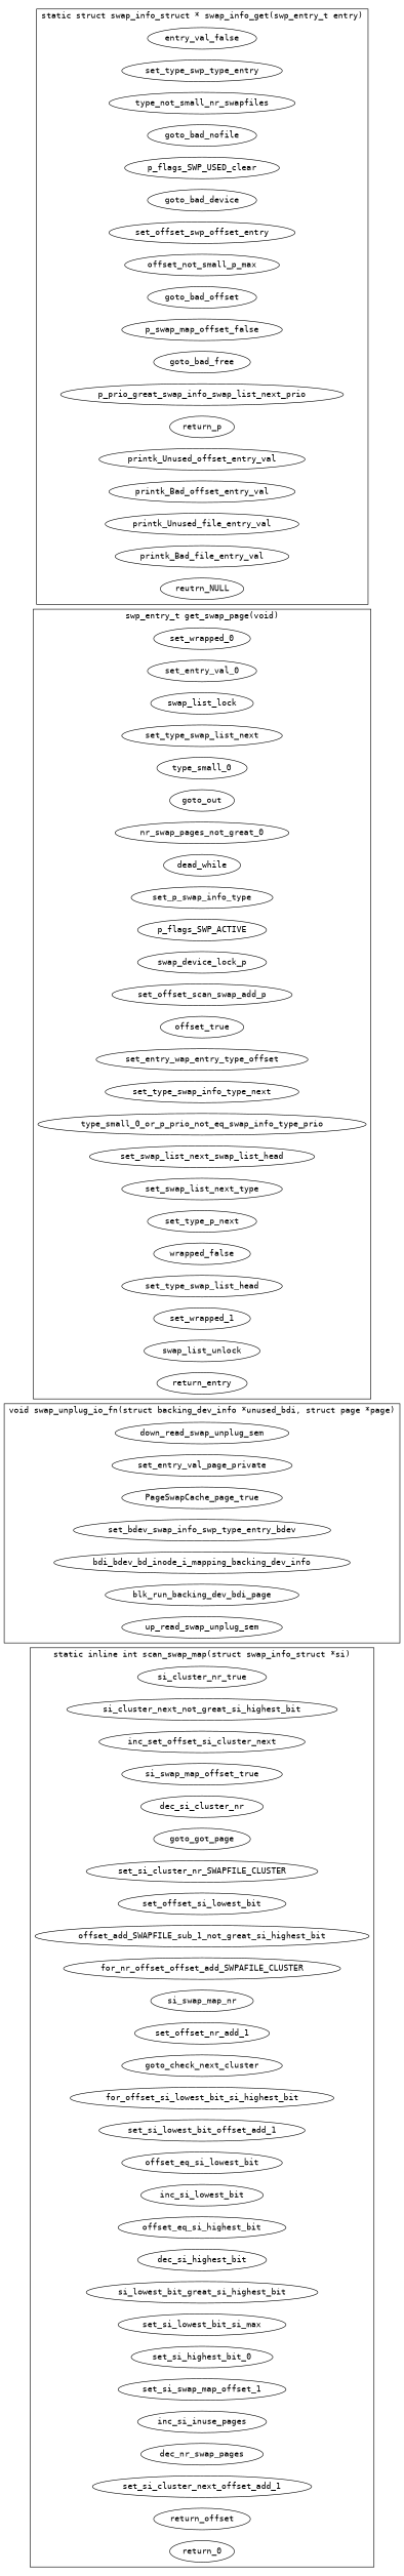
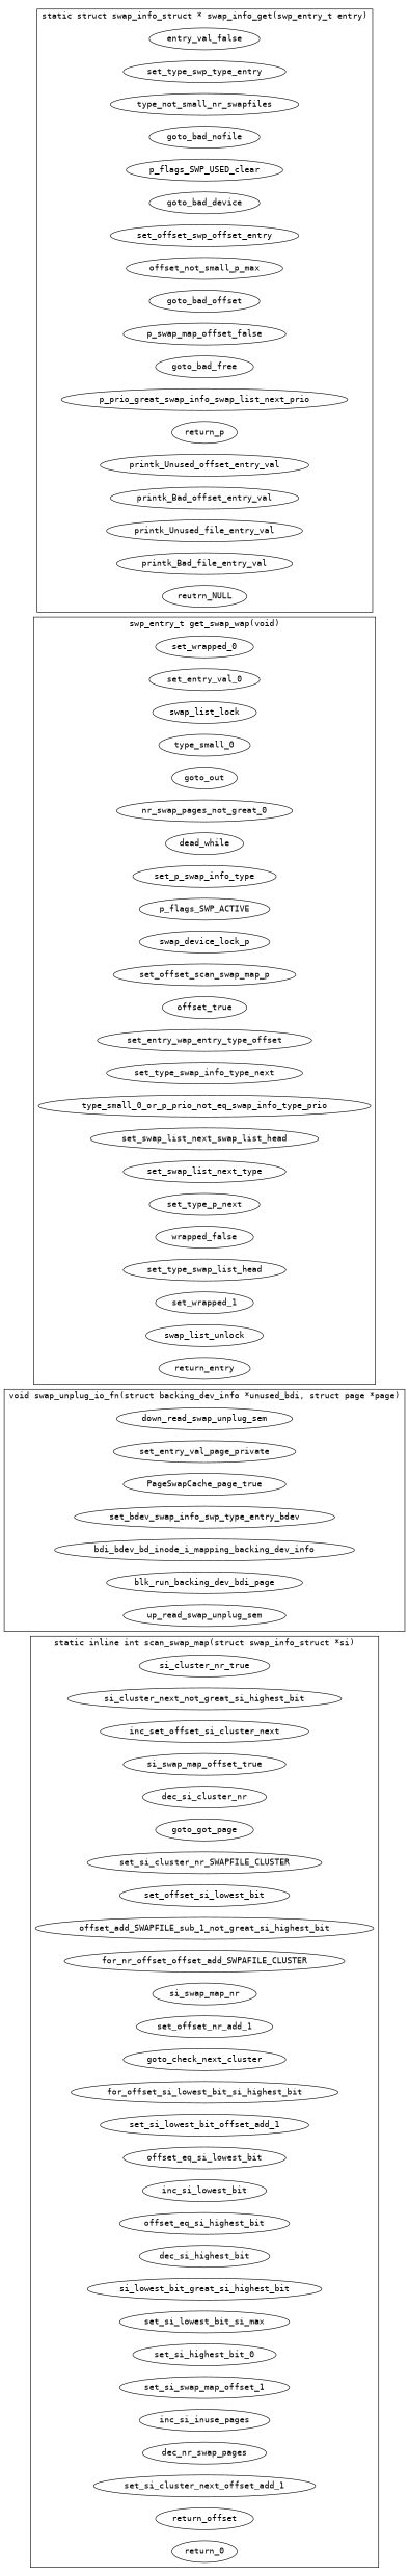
  digraph {
    rankdir=LR
    fontname="DejaVu Sans Mono"
    node [fontname="DejaVu Sans Mono"]
    n1 [label=si_cluster_nr_true]
    n2 [label=si_cluster_next_not_great_si_highest_bit]
    n3 [label=inc_set_offset_si_cluster_next]
    n4 [label=si_swap_map_offset_true]
    n5 [label=dec_si_cluster_nr]
    n6 [label=goto_got_page]
    n7 [label=set_si_cluster_nr_SWAPFILE_CLUSTER]
    n8 [label=set_offset_si_lowest_bit]
    n9 [label=offset_add_SWAPFILE_sub_1_not_great_si_highest_bit]
    n10 [label=for_nr_offset_offset_add_SWPAFILE_CLUSTER]
    n11 [label=si_swap_map_nr]
    n12 [label=set_offset_nr_add_1]
    n13 [label=goto_check_next_cluster]
    n14 [label=for_offset_si_lowest_bit_si_highest_bit]
    n15 [label=set_si_lowest_bit_offset_add_1]
    n16 [label=offset_eq_si_lowest_bit]
    n17 [label=inc_si_lowest_bit]
    n18 [label=offset_eq_si_highest_bit]
    n19 [label=dec_si_highest_bit]
    n20 [label=si_lowest_bit_great_si_highest_bit]
    n21 [label=set_si_lowest_bit_si_max]
    n22 [label=set_si_highest_bit_0]
    n23 [label=set_si_swap_map_offset_1]
    n24 [label=inc_si_inuse_pages]
    n25 [label=dec_nr_swap_pages]
    n26 [label=set_si_cluster_next_offset_add_1]
    n27 [label=return_offset]
    n28 [label=return_0]
    n29 [label=down_read_swap_unplug_sem]
    n30 [label=set_entry_val_page_private]
    n31 [label=PageSwapCache_page_true]
    n32 [label=set_bdev_swap_info_swp_type_entry_bdev]
    n33 [label=bdi_bdev_bd_inode_i_mapping_backing_dev_info]
    n34 [label=blk_run_backing_dev_bdi_page]
    n35 [label=up_read_swap_unplug_sem]
    n36 [label=set_wrapped_0]
    n37 [label=set_entry_val_0]
    n38 [label=swap_list_lock]
-   n39 [label=set_type_swap_list_next]
    n40 [label=type_small_0]
    n41 [label=goto_out]
    n42 [label=nr_swap_pages_not_great_0]
    n43 [label=dead_while]
    n44 [label=set_p_swap_info_type]
    n45 [label=p_flags_SWP_ACTIVE]
    n46 [label=swap_device_lock_p]
-   n47 [label=set_offset_scan_swap_add_p]
+   n47 [label=set_offset_scan_swap_map_p]
    n48 [label=offset_true]
    n49 [label=set_entry_wap_entry_type_offset]
    n50 [label=set_type_swap_info_type_next]
    n51 [label=type_small_0_or_p_prio_not_eq_swap_info_type_prio]
    n52 [label=set_swap_list_next_swap_list_head]
    n53 [label=set_swap_list_next_type]
    n54 [label=set_type_p_next]
    n55 [label=wrapped_false]
    n56 [label=set_type_swap_list_head]
    n57 [label=set_wrapped_1]
    n58 [label=swap_list_unlock]
    n59 [label=return_entry]
    n60 [label=entry_val_false]
    n61 [label=set_type_swp_type_entry]
    n62 [label=type_not_small_nr_swapfiles]
    n63 [label=goto_bad_nofile]
    n64 [label=p_flags_SWP_USED_clear]
    n65 [label=goto_bad_device]
    n66 [label=set_offset_swp_offset_entry]
    n67 [label=offset_not_small_p_max]
    n68 [label=goto_bad_offset]
    n69 [label=p_swap_map_offset_false]
    n70 [label=goto_bad_free]
    n71 [label=p_prio_great_swap_info_swap_list_next_prio]
    n72 [label=return_p]
    n73 [label=printk_Unused_offset_entry_val]
    n74 [label=printk_Bad_offset_entry_val]
    n75 [label=printk_Unused_file_entry_val]
    n76 [label=printk_Bad_file_entry_val]
    n77 [label=reutrn_NULL]
    subgraph cluster_1 {
      label="static inline int scan_swap_map(struct swap_info_struct *si)"
      n1
      n2
      n3
      n4
      n5
      n6
      n7
      n8
      n9
      n10
      n11
      n12
      n13
      n14
      n15
      n16
      n17
      n18
      n19
      n20
      n21
      n22
      n23
      n24
      n25
      n26
      n27
      n28
    }
    subgraph cluster_2 {
      label="void swap_unplug_io_fn(struct backing_dev_info *unused_bdi, struct page *page)"
      n29
      n30
      n31
      n32
      n33
      n34
      n35
    }
    subgraph cluster_3 {
-     label="swp_entry_t get_swap_page(void)"
+     label="swp_entry_t get_swap_wap(void)"
      n36
      n37
      n38
-     n39
      n40
      n41
      n42
      n43
      n44
      n45
      n46
      n47
      n48
      n49
      n50
      n51
      n52
      n53
      n54
      n55
      n56
      n57
      n58
      n59
    }
    subgraph cluster_4 {
      label="static struct swap_info_struct * swap_info_get(swp_entry_t entry)"
      n60
      n61
      n62
      n63
      n64
      n65
      n66
      n67
      n68
      n69
      n70
      n71
      n72
      n73
      n74
      n75
      n76
      n77
    }
    subgraph cluster_5 {
    }
  }
